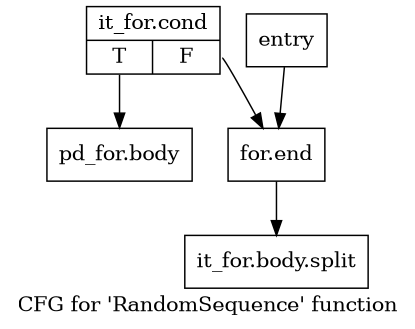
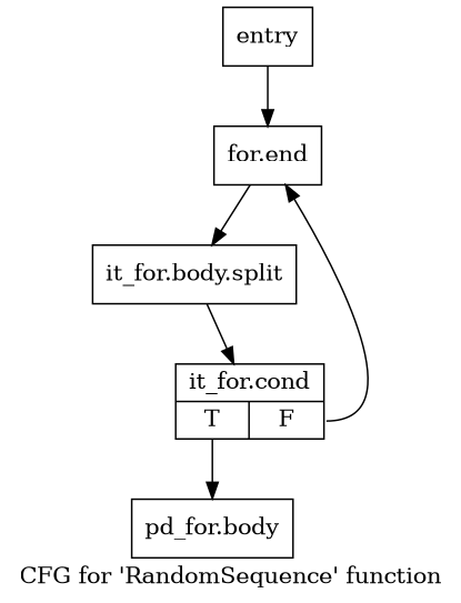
  digraph {
    label="CFG for 'RandomSequence' function"
    node [shape=record]
    n1 [label="{entry}"]
    n2 [label="{for.end}"]
    n3 [label="{it_for.cond|{<s0>T|<s1>F}}"]
    n4 [label="{pd_for.body}"]
    n5 [label="{it_for.body.split}"]
    n1 -> n2
    n2 -> n5
    n3 -> n2 [tailport=s1]
    n3 -> n4 [tailport=s0]
+   n5 -> n3
  }
